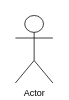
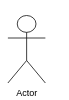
  <mxCell id="0" />
  <mxCell id="1" parent="0" />
- <mxCell id="2" value="Actor" style="shape=umlActor;verticalLabelPosition=bottom;verticalAlign=top;html=1;" vertex="1" parent="1"><mxGeometry x="20" y="20" width="50" height="90" as="geometry" /></mxCell>
+ <mxCell id="2" value="Actor" style="shape=umlActor;verticalLabelPosition=bottom;verticalAlign=top;html=1;" vertex="1" parent="1"><mxGeometry x="10" y="20" width="50" height="90" as="geometry" /></mxCell>
